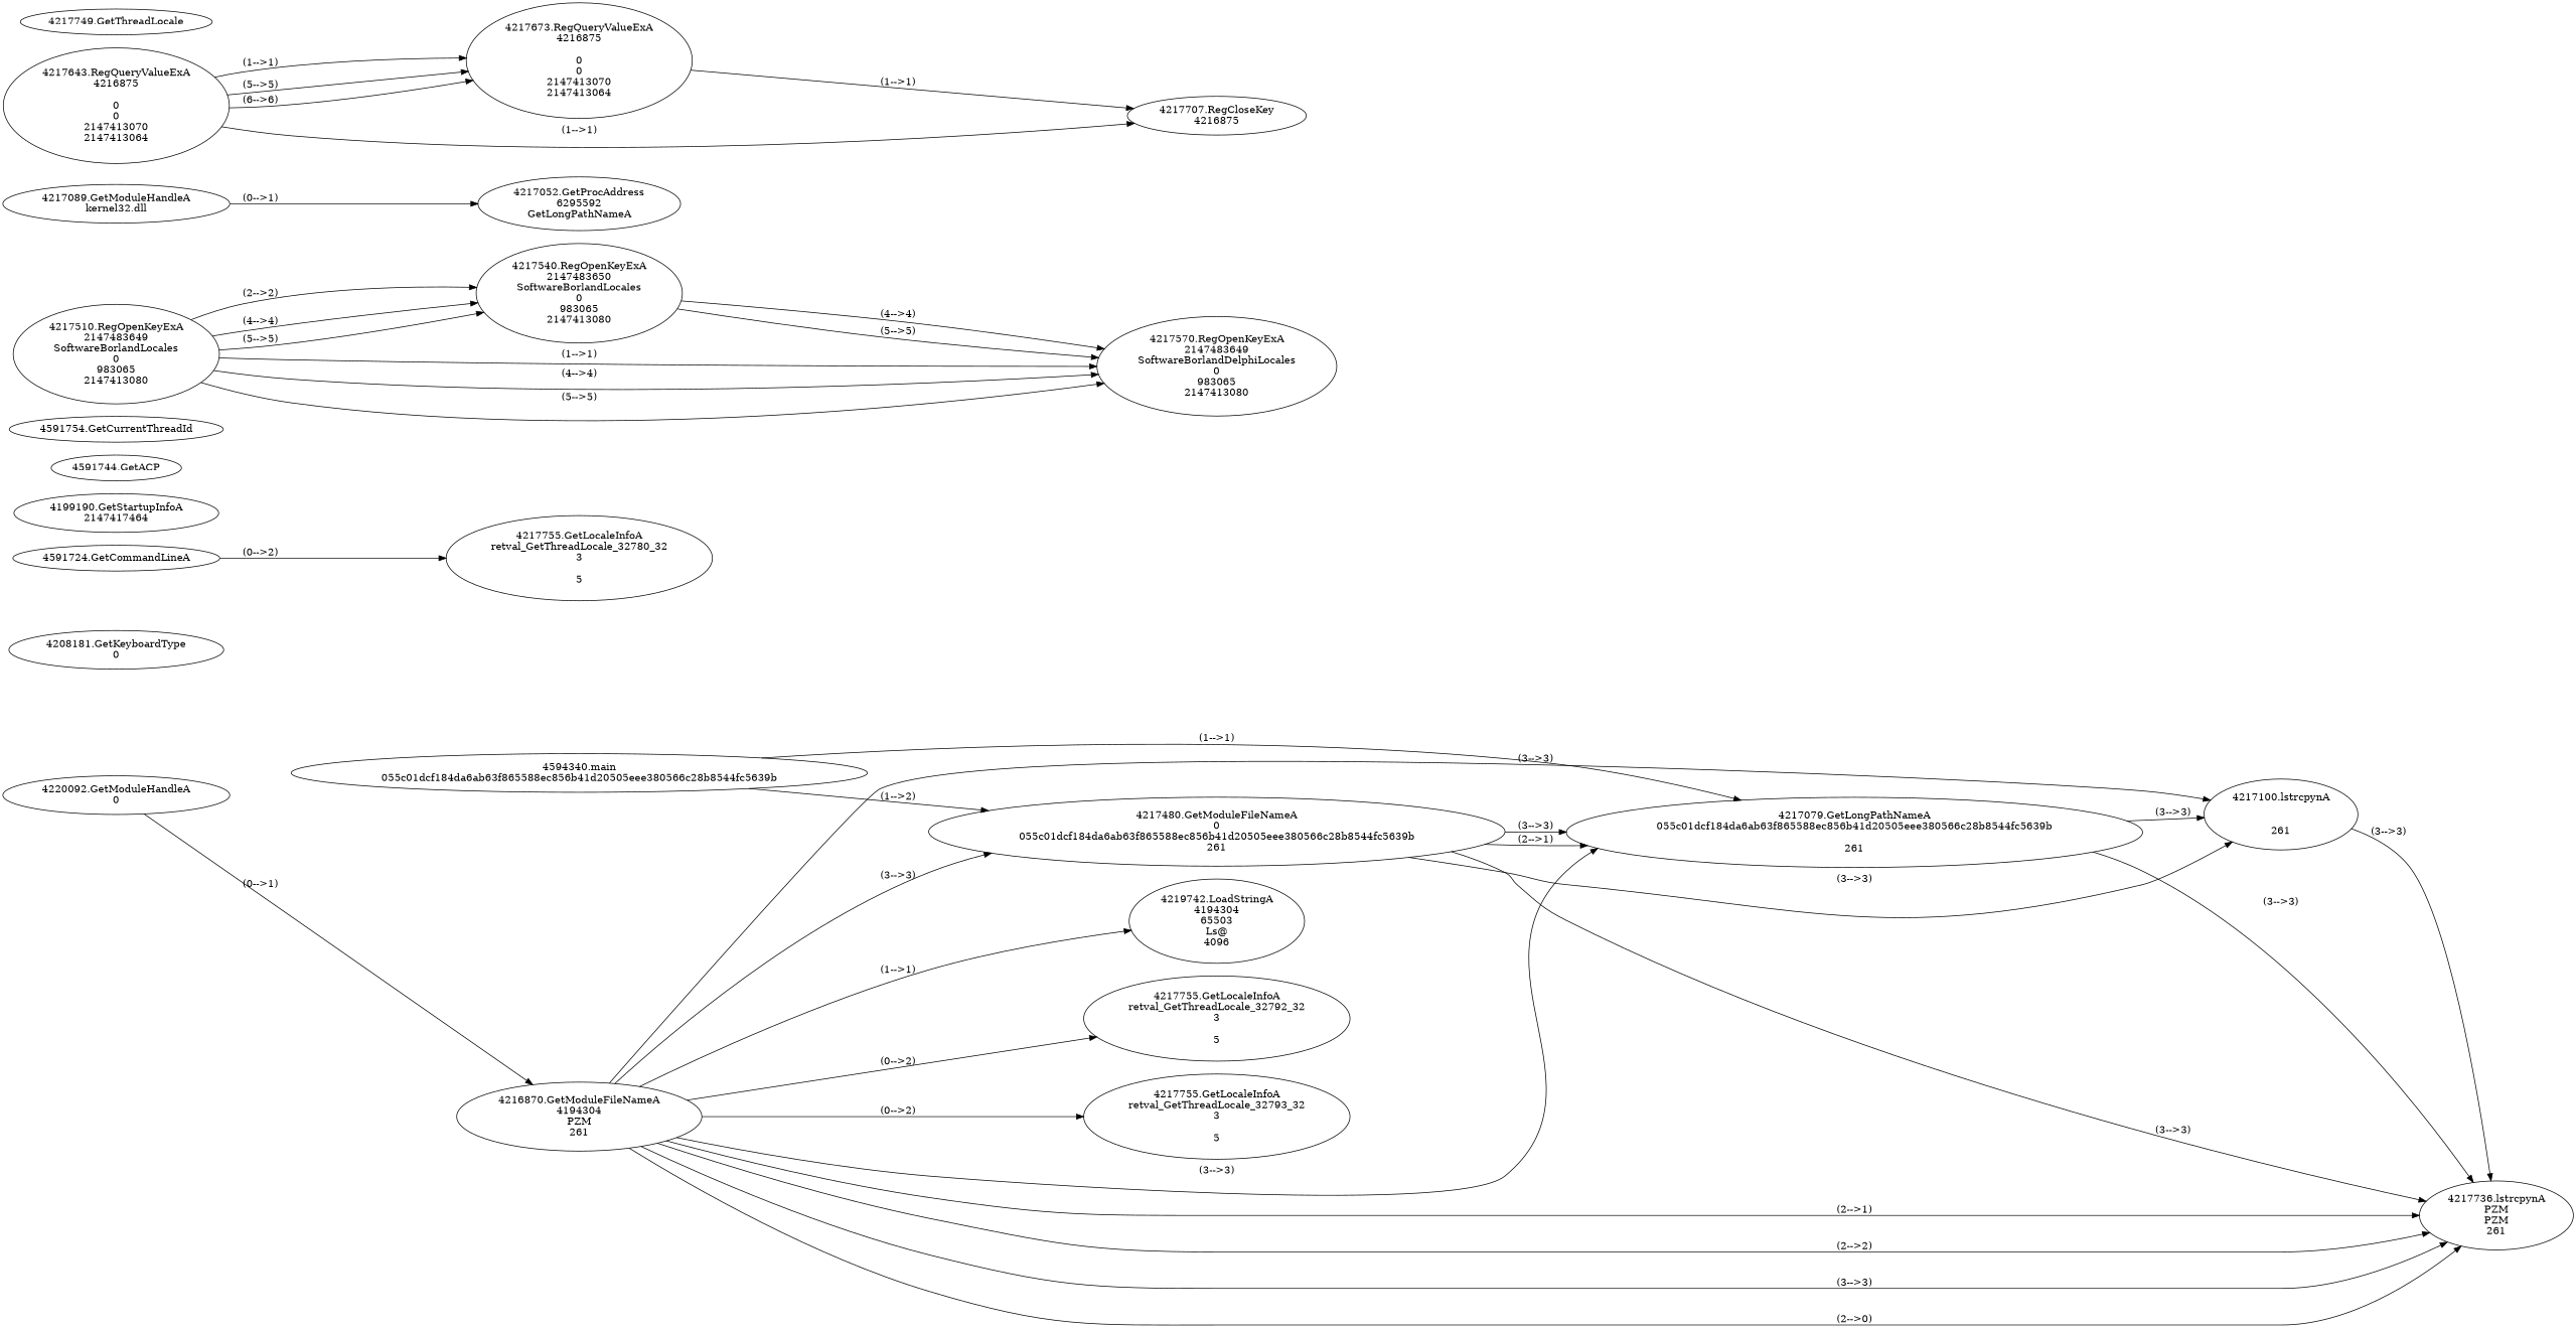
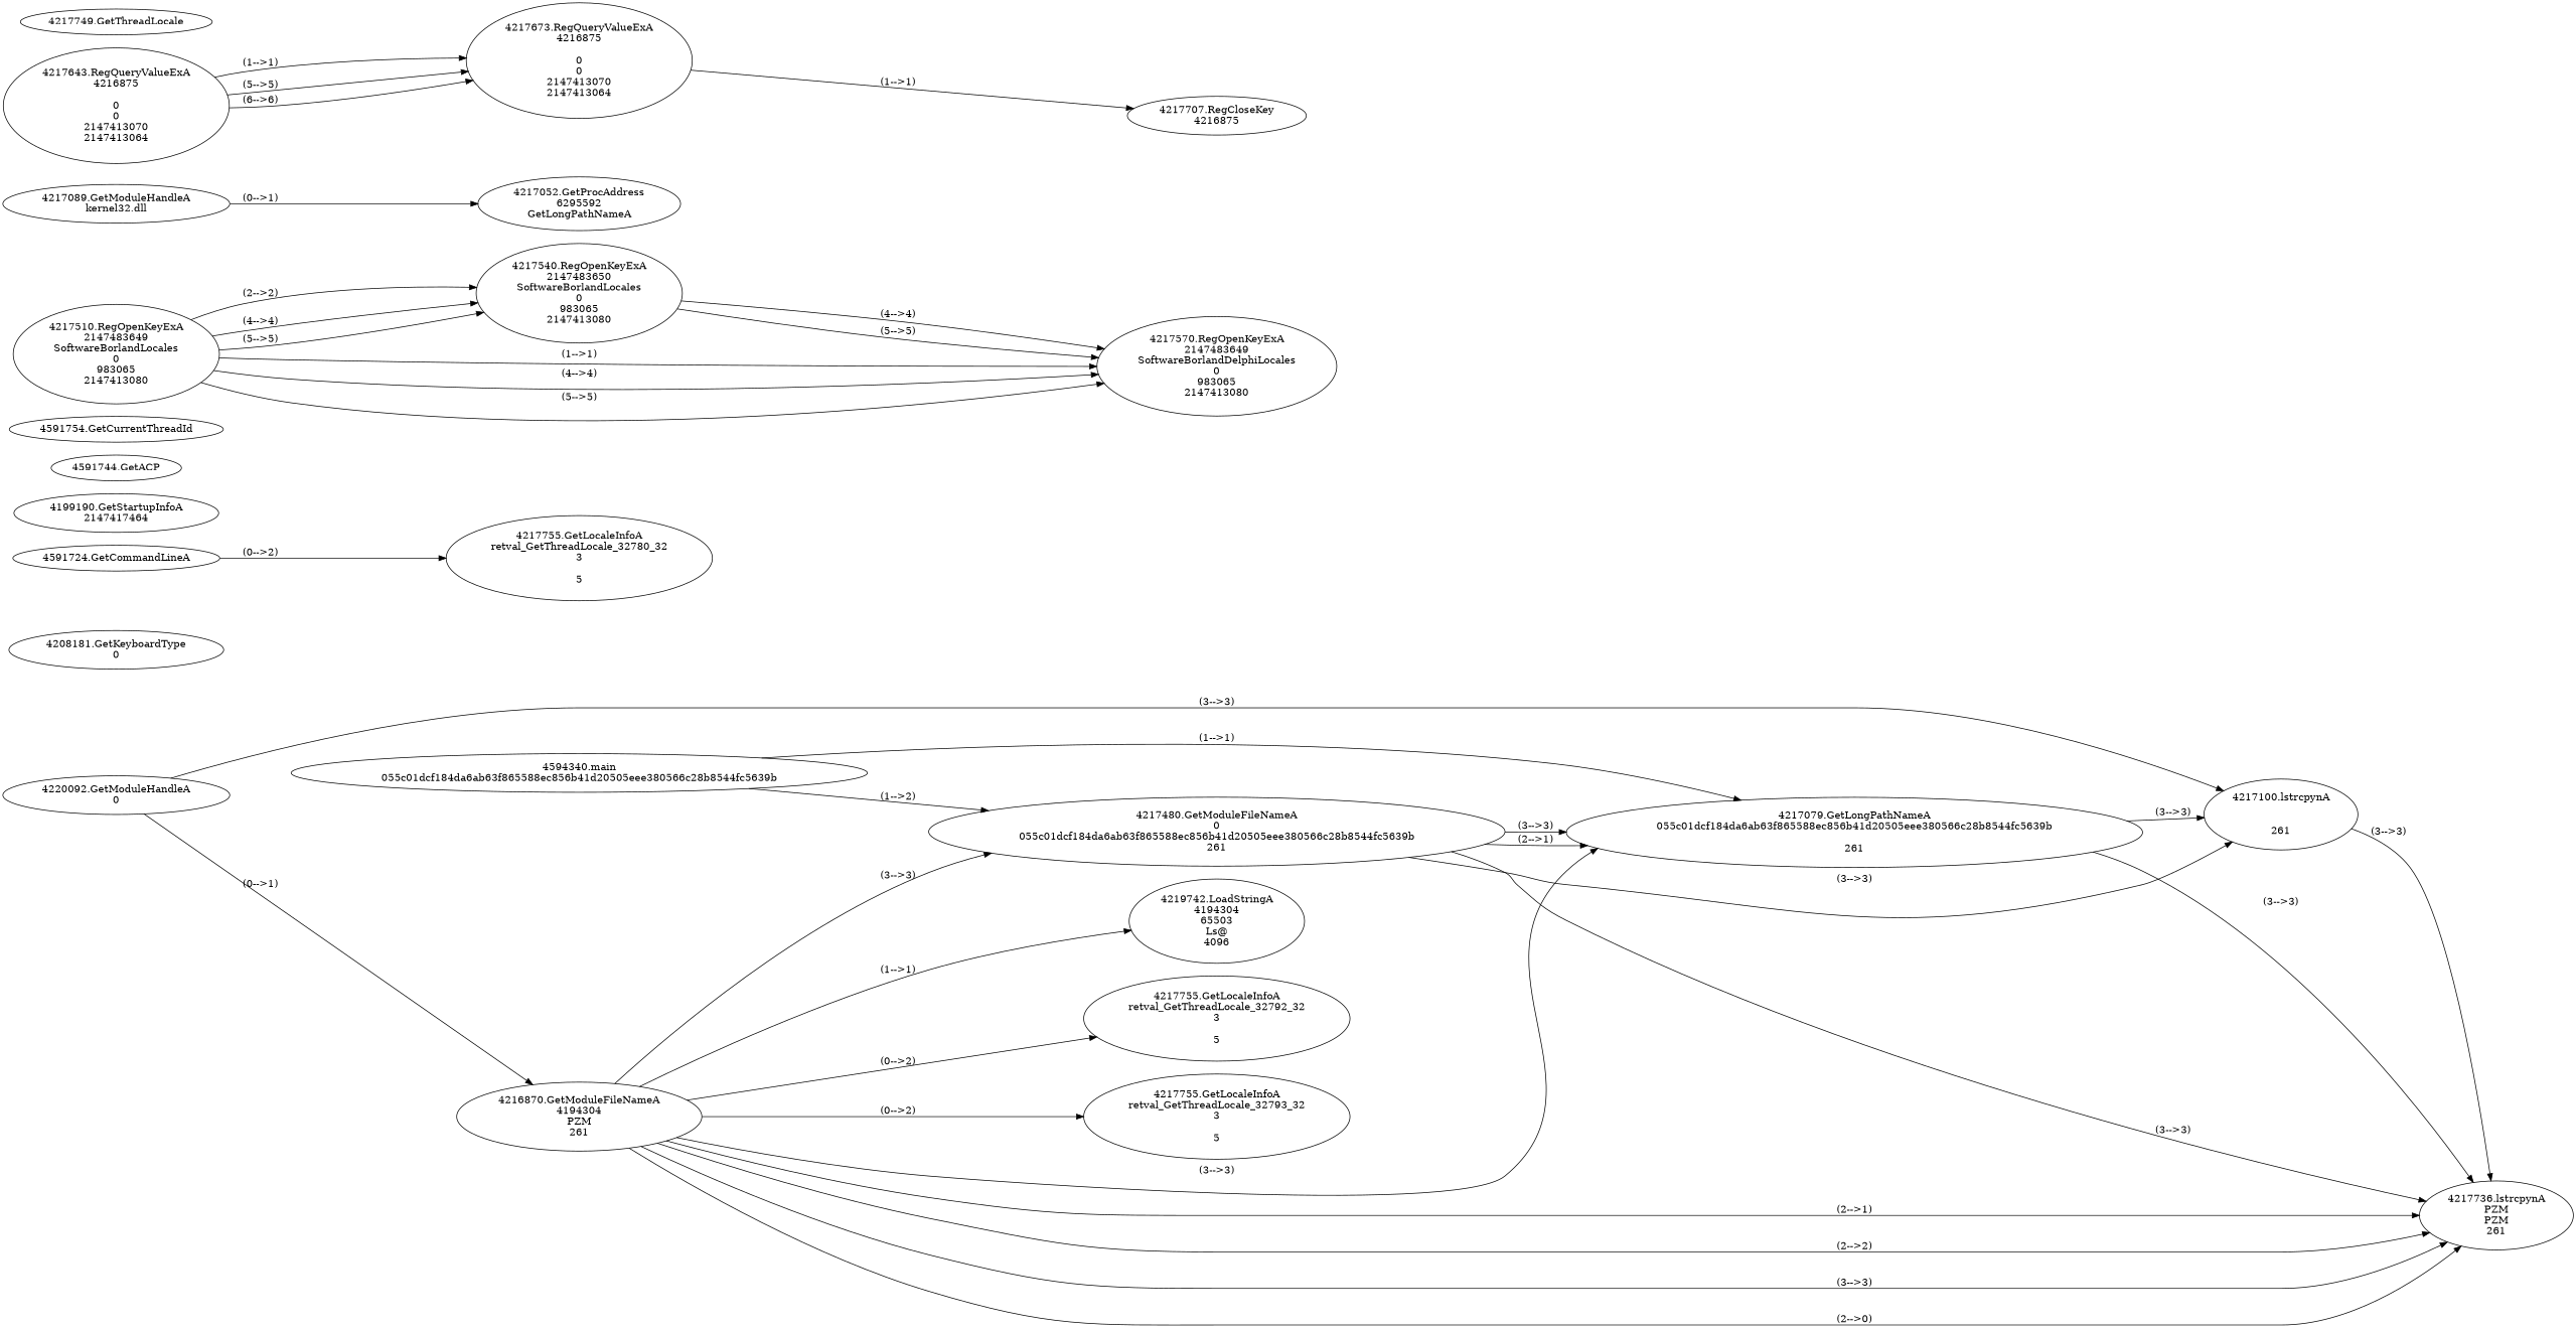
  digraph {
    rankdir=LR
    n1 [label="4594340.main\n055c01dcf184da6ab63f865588ec856b41d20505eee380566c28b8544fc5639b"]
    n2 [label="4217480.GetModuleFileNameA\n0\n055c01dcf184da6ab63f865588ec856b41d20505eee380566c28b8544fc5639b\n261"]
    n3 [label="4217079.GetLongPathNameA\n055c01dcf184da6ab63f865588ec856b41d20505eee380566c28b8544fc5639b\n\n261"]
    n4 [label="4217100.lstrcpynA\n\n\n261"]
    n5 [label="4217736.lstrcpynA\nPZM\nPZM\n261"]
    n6 [label="4220092.GetModuleHandleA\n0"]
    n7 [label="4216870.GetModuleFileNameA\n4194304\nPZM\n261"]
    n8 [label="4219742.LoadStringA\n4194304\n65503\nLs@\n4096"]
    n9 [label="4217755.GetLocaleInfoA\nretval_GetThreadLocale_32792_32\n3\n\n5"]
    n10 [label="4217755.GetLocaleInfoA\nretval_GetThreadLocale_32793_32\n3\n\n5"]
    n11 [label="4208181.GetKeyboardType\n0"]
    n12 [label="4591724.GetCommandLineA\n"]
    n13 [label="4217755.GetLocaleInfoA\nretval_GetThreadLocale_32780_32\n3\n\n5"]
    n14 [label="4199190.GetStartupInfoA\n2147417464"]
    n15 [label="4591744.GetACP\n"]
    n16 [label="4591754.GetCurrentThreadId\n"]
    n17 [label="4217510.RegOpenKeyExA\n2147483649\nSoftware\Borland\Locales\n0\n983065\n2147413080"]
    n18 [label="4217540.RegOpenKeyExA\n2147483650\nSoftware\Borland\Locales\n0\n983065\n2147413080"]
    n19 [label="4217570.RegOpenKeyExA\n2147483649\nSoftware\Borland\Delphi\Locales\n0\n983065\n2147413080"]
    n20 [label="4217089.GetModuleHandleA\nkernel32.dll"]
    n21 [label="4217052.GetProcAddress\n6295592\nGetLongPathNameA"]
    n22 [label="4217643.RegQueryValueExA\n4216875\n\n0\n0\n2147413070\n2147413064"]
    n23 [label="4217673.RegQueryValueExA\n4216875\n\n0\n0\n2147413070\n2147413064"]
    n24 [label="4217707.RegCloseKey\n4216875"]
    n25 [label="4217749.GetThreadLocale\n"]
    n1 -> n2 [label="(1-->2)"]
    n1 -> n3 [label="(1-->1)"]
    n2 -> n3 [label="(2-->1)"]
    n2 -> n3 [label="(3-->3)"]
    n2 -> n4 [label="(3-->3)"]
    n2 -> n5 [label="(3-->3)"]
    n3 -> n4 [label="(3-->3)"]
    n3 -> n5 [label="(3-->3)"]
    n4 -> n5 [label="(3-->3)"]
    n6 -> n7 [label="(0-->1)"]
    n7 -> n2 [label="(3-->3)"]
    n7 -> n3 [label="(3-->3)"]
-   n7 -> n4 [label="(3-->3)"]
+   n6 -> n4 [label="(3-->3)"]
    n7 -> n5 [label="(2-->1)"]
    n7 -> n5 [label="(2-->2)"]
    n7 -> n5 [label="(3-->3)"]
    n7 -> n5 [label="(2-->0)"]
    n7 -> n8 [label="(1-->1)"]
    n7 -> n9 [label="(0-->2)"]
    n7 -> n10 [label="(0-->2)"]
    n12 -> n13 [label="(0-->2)"]
    n17 -> n18 [label="(2-->2)"]
    n17 -> n18 [label="(4-->4)"]
    n17 -> n18 [label="(5-->5)"]
    n17 -> n19 [label="(1-->1)"]
    n17 -> n19 [label="(4-->4)"]
    n17 -> n19 [label="(5-->5)"]
    n18 -> n19 [label="(4-->4)"]
    n18 -> n19 [label="(5-->5)"]
    n20 -> n21 [label="(0-->1)"]
    n22 -> n23 [label="(1-->1)"]
    n22 -> n23 [label="(5-->5)"]
    n22 -> n23 [label="(6-->6)"]
-   n22 -> n24 [label="(1-->1)"]
    n23 -> n24 [label="(1-->1)"]
  }
